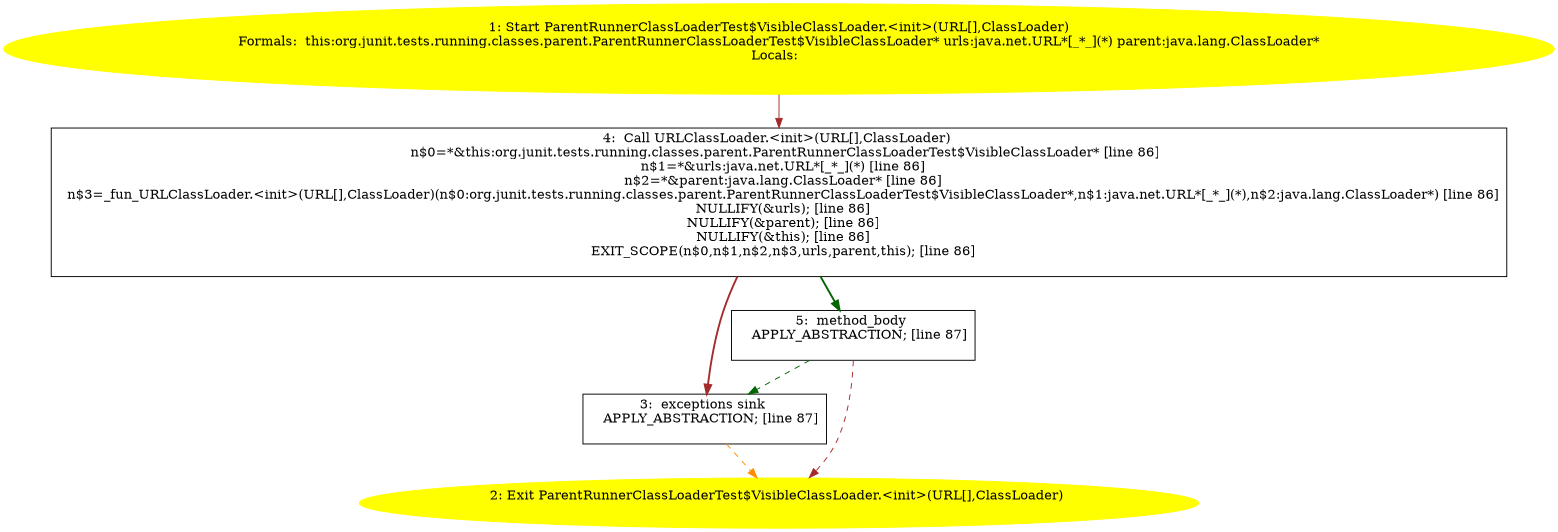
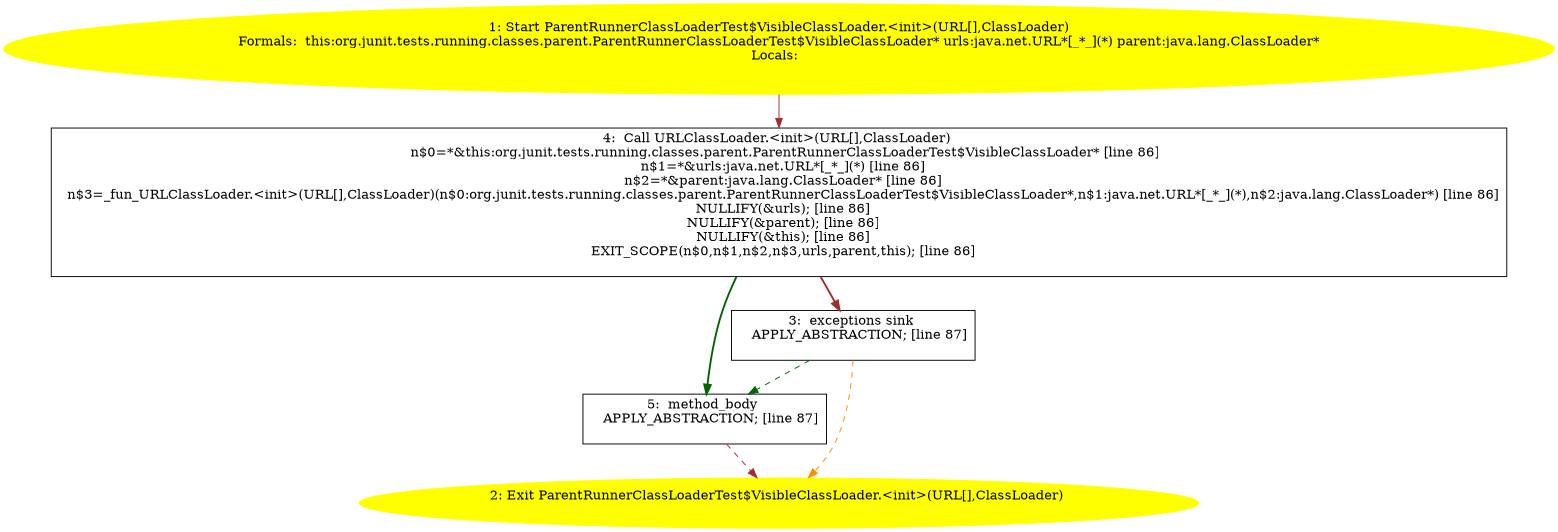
  digraph {
    node [shape=box]
    edge [color=brown style=dashed]
    n1 [color=yellow label="1: Start ParentRunnerClassLoaderTest$VisibleClassLoader.<init>(URL[],ClassLoader)\nFormals:  this:org.junit.tests.running.classes.parent.ParentRunnerClassLoaderTest$VisibleClassLoader* urls:java.net.URL*[_*_](*) parent:java.lang.ClassLoader*\nLocals:  \n  " style=filled shape=""]
    n2 [label="4:  Call URLClassLoader.<init>(URL[],ClassLoader) \n   n$0=*&this:org.junit.tests.running.classes.parent.ParentRunnerClassLoaderTest$VisibleClassLoader* [line 86]\n  n$1=*&urls:java.net.URL*[_*_](*) [line 86]\n  n$2=*&parent:java.lang.ClassLoader* [line 86]\n  n$3=_fun_URLClassLoader.<init>(URL[],ClassLoader)(n$0:org.junit.tests.running.classes.parent.ParentRunnerClassLoaderTest$VisibleClassLoader*,n$1:java.net.URL*[_*_](*),n$2:java.lang.ClassLoader*) [line 86]\n  NULLIFY(&urls); [line 86]\n  NULLIFY(&parent); [line 86]\n  NULLIFY(&this); [line 86]\n  EXIT_SCOPE(n$0,n$1,n$2,n$3,urls,parent,this); [line 86]\n "]
    n3 [label="3:  exceptions sink \n   APPLY_ABSTRACTION; [line 87]\n "]
    n4 [label="5:  method_body \n   APPLY_ABSTRACTION; [line 87]\n "]
    n5 [color=yellow label="2: Exit ParentRunnerClassLoaderTest$VisibleClassLoader.<init>(URL[],ClassLoader) \n  " style=filled shape=""]
    n1 -> n2 [style=solid]
    n2 -> n3 [style=bold]
    n2 -> n4 [color=darkgreen style=bold]
    n3 -> n5 [color=darkorange]
-   n4 -> n3 [color=darkgreen]
+   n3 -> n4 [color=darkgreen]
    n4 -> n5
  }
